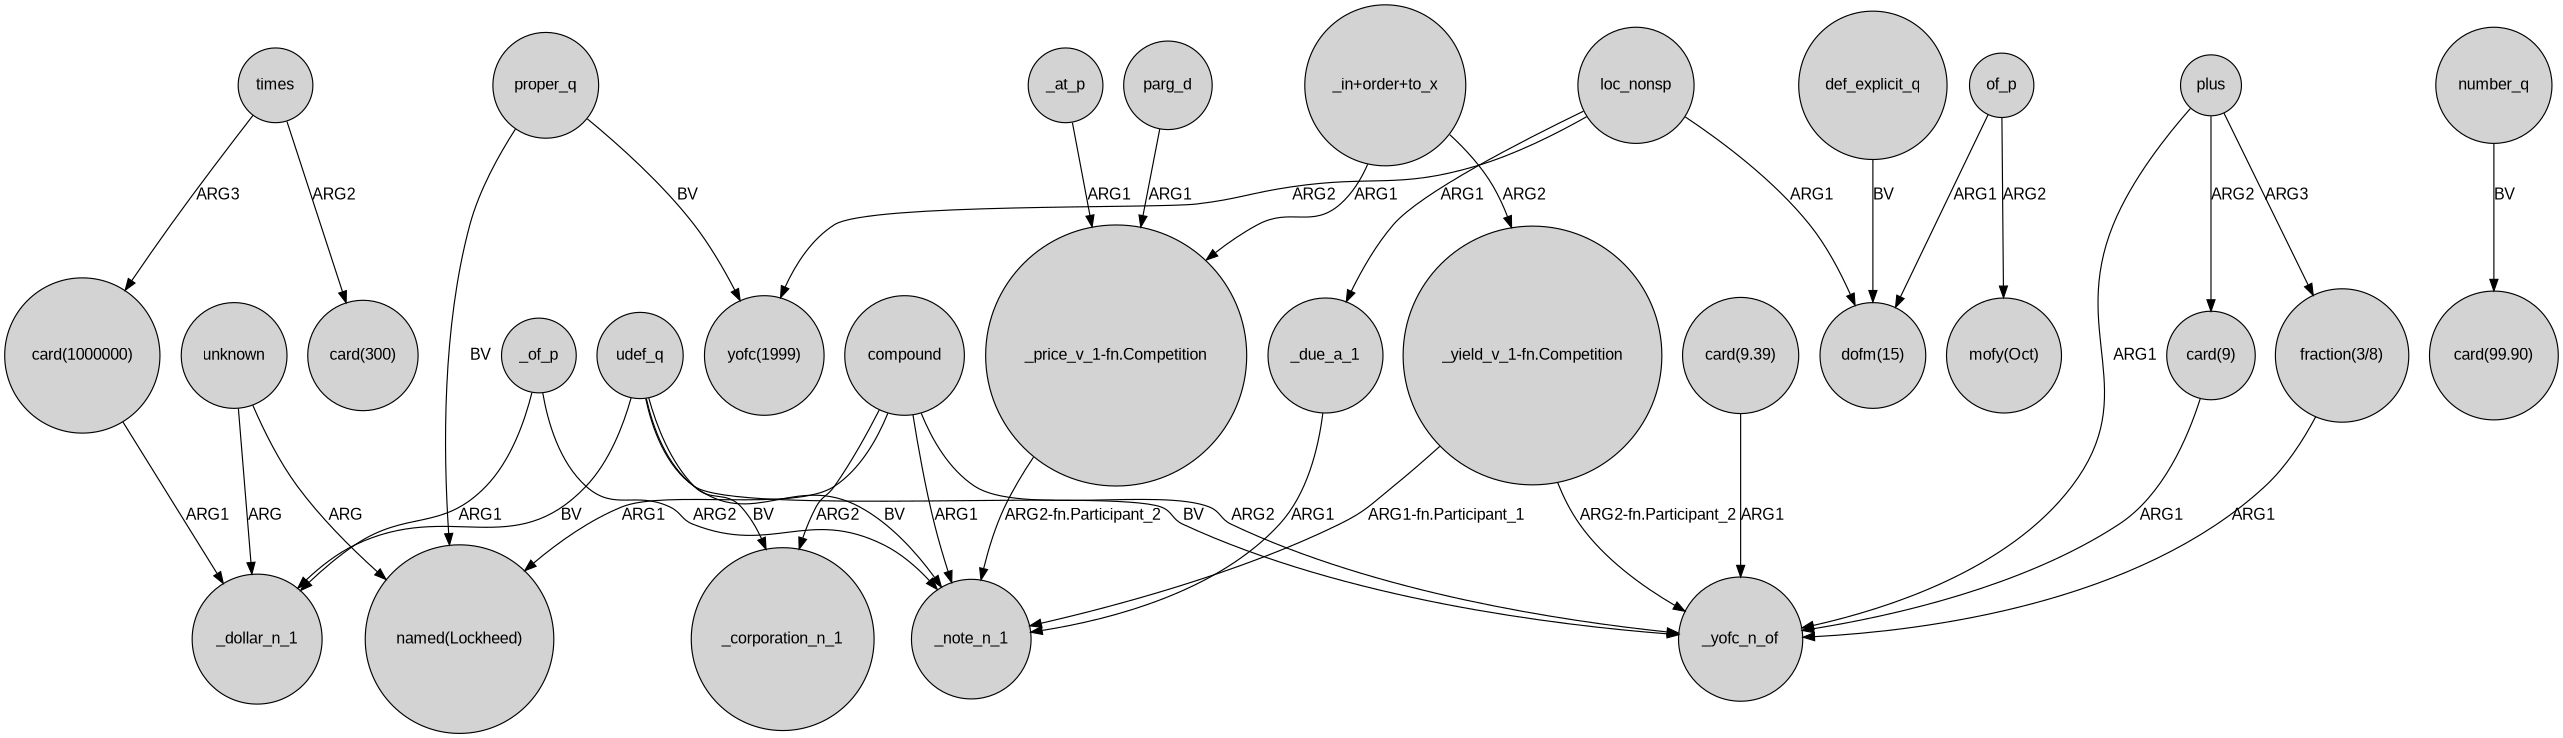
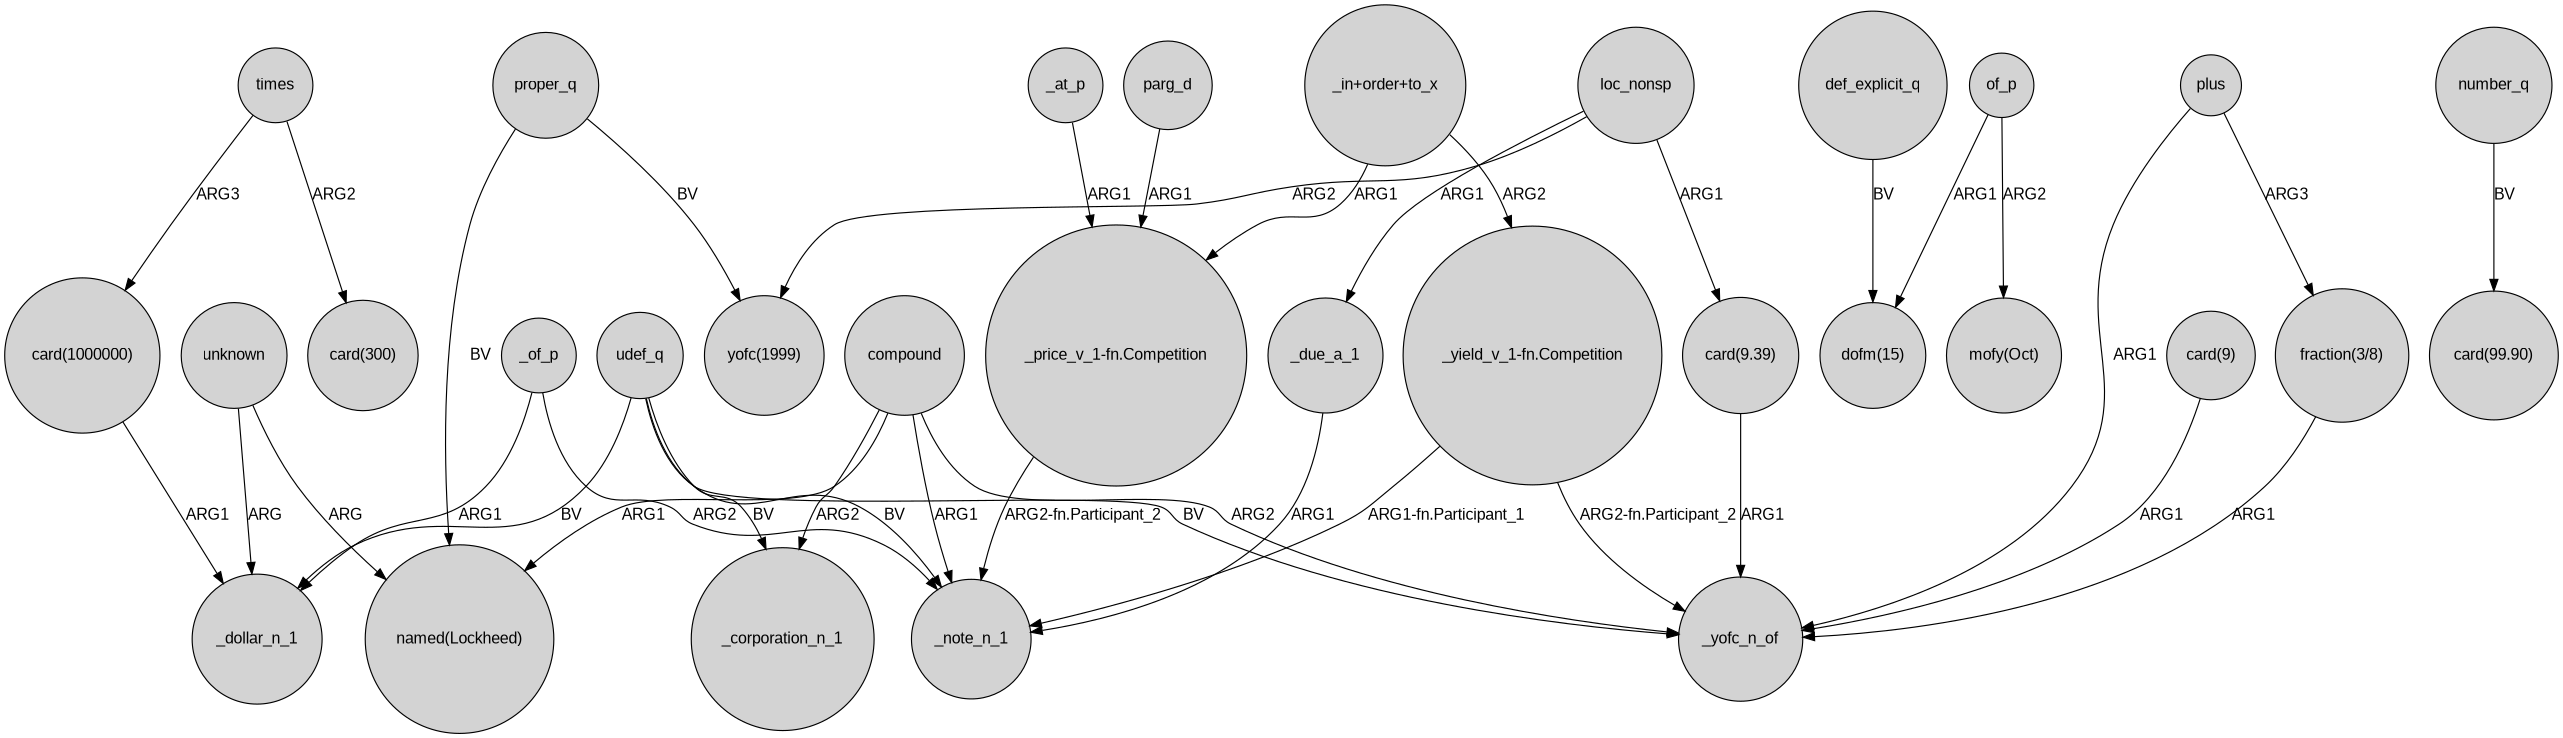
  digraph {
    fontname="Liberation Sans"
    node [fontname="Liberation Sans" shape=circle style=filled]
    edge [fontname="Liberation Sans"]
    _of_p
    _dollar_n_1
    _note_n_1
    loc_nonsp
    "yofc(1999)"
    _due_a_1
    "dofm(15)"
    compound
    "named(Lockheed)"
    n10 [label=_yofc_n_of]
    _corporation_n_1
    "card(9.39)"
    "_price_v_1-fn.Competition"
    plus
    "card(9)"
    "fraction(3/8)"
    proper_q
    of_p
    "mofy(Oct)"
    _at_p
    times
    "card(1000000)"
    "card(300)"
    unknown
    "_in+order+to_x"
    "_yield_v_1-fn.Competition"
    parg_d
    udef_q
    number_q
    "card(99.90)"
    def_explicit_q
    _of_p -> _dollar_n_1 [label=ARG1]
    _of_p -> _note_n_1 [label=ARG2]
    loc_nonsp -> "yofc(1999)" [label=ARG2]
    loc_nonsp -> _due_a_1 [label=ARG1]
-   loc_nonsp -> "dofm(15)" [label=ARG1]
+   loc_nonsp -> "card(9.39)" [label=ARG1]
    _due_a_1 -> _note_n_1 [label=ARG1]
    compound -> _note_n_1 [label=ARG1]
    compound -> "named(Lockheed)" [label=ARG1]
    compound -> n10 [label=ARG2]
    compound -> _corporation_n_1 [label=ARG2]
    "card(9.39)" -> n10 [label=ARG1]
    "_price_v_1-fn.Competition" -> _note_n_1 [label="ARG2-fn.Participant_2"]
    plus -> n10 [label=ARG1]
-   plus -> "card(9)" [label=ARG2]
    plus -> "fraction(3/8)" [label=ARG3]
    "card(9)" -> n10 [label=ARG1]
    "fraction(3/8)" -> n10 [label=ARG1]
    proper_q -> "yofc(1999)" [label=BV]
    proper_q -> "named(Lockheed)" [label=BV]
    of_p -> "dofm(15)" [label=ARG1]
    of_p -> "mofy(Oct)" [label=ARG2]
    _at_p -> "_price_v_1-fn.Competition" [label=ARG1]
    times -> "card(1000000)" [label=ARG3]
    times -> "card(300)" [label=ARG2]
    "card(1000000)" -> _dollar_n_1 [label=ARG1]
    unknown -> _dollar_n_1 [label=ARG]
    unknown -> "named(Lockheed)" [label=ARG]
    "_in+order+to_x" -> "_price_v_1-fn.Competition" [label=ARG1]
    "_in+order+to_x" -> "_yield_v_1-fn.Competition" [label=ARG2]
    "_yield_v_1-fn.Competition" -> _note_n_1 [label="ARG1-fn.Participant_1"]
    "_yield_v_1-fn.Competition" -> n10 [label="ARG2-fn.Participant_2"]
    parg_d -> "_price_v_1-fn.Competition" [label=ARG1]
    udef_q -> _dollar_n_1 [label=BV]
    udef_q -> _note_n_1 [label=BV]
    udef_q -> n10 [label=BV]
    udef_q -> _corporation_n_1 [label=BV]
    number_q -> "card(99.90)" [label=BV]
    def_explicit_q -> "dofm(15)" [label=BV]
  }
